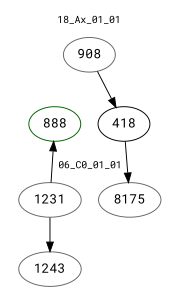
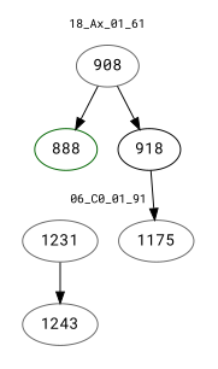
  digraph {
    fontname="Roboto Mono"
    node [color=gray40 fontname="Roboto Mono"]
    edge [color=black fontname="Roboto Mono"]
    n1 [label=908]
    n2 [color=darkgreen label=888]
-   n3 [color=black label=418]
+   n3 [color=black label=918]
    n4 [label=1231]
-   n5 [label=8175]
+   n5 [label=1175]
    n6 [label=1243]
    subgraph cluster_1 {
      color=white
      fontsize=10
-     label="18_Ax_01_01"
+     label="18_Ax_01_61"
      n1
      n2
      n3
    }
    subgraph cluster_2 {
      color=white
      fontsize=10
-     label="06_C0_01_01"
+     label="06_C0_01_91"
      n4
      n5
      n6
    }
-   n4 -> n2
+   n1 -> n2
    n1 -> n3
    n3 -> n5
    n4 -> n6
  }
